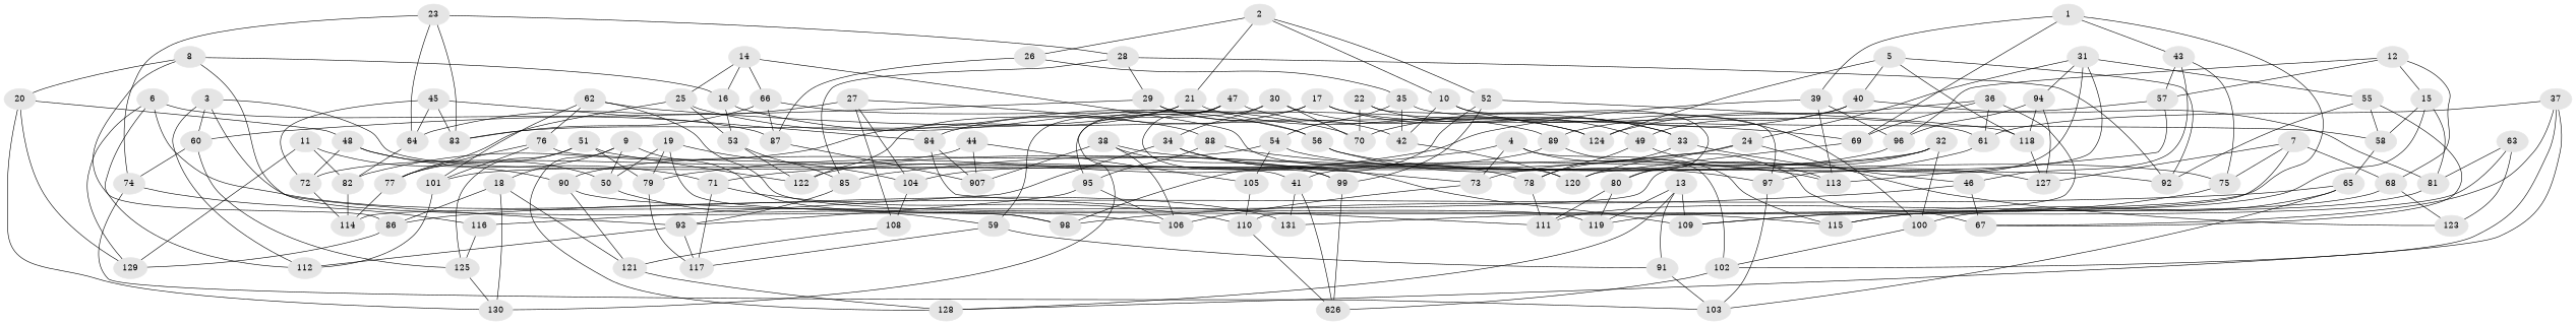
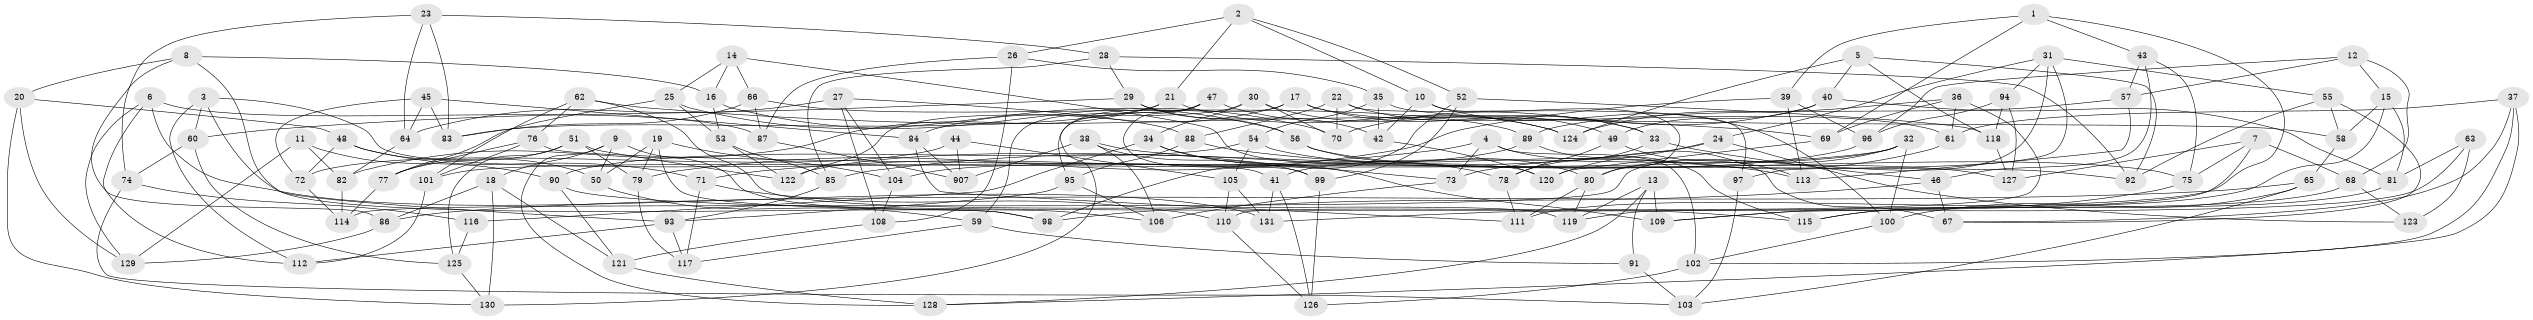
  graph {
    node [color=gray90 style=filled]
    1
    39
    43
    69
    131
    96
    79
    113
    75
    57
    46
    120
    2
    10
    21
    26
    52
    42
    80
    100
    124
    82
    83
    87
    35
    108
    98
    118
    99
    3
    41
    60
    112
-   126 [label=626]
+   126
    74
    125
    4
    67
    71
    73
    102
    110
    117
    106
    5
    40
    92
    81
    70
    49
    127
    6
    129
    n54 [label=907]
    7
    68
    109
    123
    115
    8
    16
    20
    86
    93
    53
    130
    48
    9
    18
    50
    128
    121
    59
    119
    111
    11
    90
    24
    85
    114
    12
    15
    58
    89
    122
    13
    91
    103
    14
    25
    66
    56
    77
    65
    17
    33
    61
    84
    95
    78
    19
    104
    72
    22
    88
    97
    23
    28
    64
    29
    116
    54
    27
    30
    34
    31
    55
    94
    32
    101
    105
    36
    37
    38
    44
    45
    47
    51
    62
    76
    63
    1 -- 39
    1 -- 43
    1 -- 69
    1 -- 131
    39 -- 96
    39 -- 79
    39 -- 113
    43 -- 75
    43 -- 57
    43 -- 46
    69 -- 120
    96 -- 122
    79 -- 117
    75 -- 109
    57 -- 113
    57 -- 89
    46 -- 98
    46 -- 67
    2 -- 10
    2 -- 21
    2 -- 26
    2 -- 52
    10 -- 42
    10 -- 80
    10 -- 100
    21 -- 124
    21 -- 82
    21 -- 83
    26 -- 87
    26 -- 35
+   26 -- 108
    52 -- 98
    52 -- 118
    52 -- 99
    42 -- 120
    80 -- 119
    80 -- 111
    100 -- 102
    82 -- 114
    87 -- n54
    35 -- 42
    35 -- 58
    35 -- 54
    108 -- 121
    118 -- 127
    99 -- 126
    3 -- 98
    3 -- 41
    3 -- 60
    3 -- 112
    41 -- 131
    41 -- 126
    60 -- 74
    60 -- 125
    74 -- 103
    74 -- 116
    125 -- 130
    4 -- 67
    4 -- 71
    4 -- 73
    4 -- 102
    71 -- 110
    71 -- 117
    73 -- 106
    102 -- 126
    110 -- 126
    5 -- 124
    5 -- 118
    5 -- 40
    5 -- 92
    40 -- 81
    40 -- 70
    40 -- 49
    81 -- 115
    49 -- 113
    49 -- 78
    6 -- 131
    6 -- 87
    6 -- 112
    6 -- 129
    7 -- 75
    7 -- 127
    7 -- 68
    7 -- 109
    68 -- 123
    68 -- 115
    8 -- 16
    8 -- 20
    8 -- 86
    8 -- 93
    16 -- 70
    16 -- 53
    20 -- 129
    20 -- 130
    20 -- 48
    86 -- 129
    93 -- 112
    93 -- 117
    53 -- 85
    53 -- 122
    48 -- 71
    48 -- 50
    48 -- 72
    9 -- 106
    9 -- 18
    9 -- 50
    9 -- 128
    18 -- 86
    18 -- 130
    18 -- 121
    50 -- 59
    121 -- 128
    59 -- 117
    59 -- 91
    11 -- 82
    11 -- 129
    11 -- 90
    90 -- 115
    90 -- 121
    24 -- 120
    24 -- 123
    24 -- 85
    85 -- 93
    12 -- 96
    12 -- 57
    12 -- 68
    12 -- 15
    15 -- 81
    15 -- 111
    15 -- 58
    58 -- 65
    89 -- 115
    89 -- 104
    13 -- 109
    13 -- 128
    13 -- 119
    13 -- 91
    91 -- 103
    14 -- 120
    14 -- 16
    14 -- 25
    14 -- 66
    25 -- 53
    25 -- 56
    25 -- 77
    66 -- 83
    66 -- 87
    66 -- 89
    56 -- 75
-   56 -- 97
+   56 -- 80
    77 -- 114
    65 -- 100
    65 -- 86
    65 -- 103
    17 -- 33
    17 -- 61
    17 -- 84
    17 -- 95
    33 -- 46
    33 -- 78
    61 -- 73
    84 -- n54
    84 -- 111
    95 -- 106
    95 -- 93
    78 -- 111
    19 -- 79
    19 -- 98
    19 -- 50
    19 -- 104
    104 -- 108
    72 -- 114
    22 -- 70
    22 -- 33
+   22 -- 88
    22 -- 97
    88 -- 113
    88 -- 95
    97 -- 103
    23 -- 83
    23 -- 74
    23 -- 28
    23 -- 64
    28 -- 92
    28 -- 85
    28 -- 29
    64 -- 82
    29 -- 42
    29 -- 60
    29 -- 56
    116 -- 125
    54 -- 127
    54 -- 90
    54 -- 105
    27 -- 108
    27 -- 104
    27 -- 88
    27 -- 64
    30 -- 70
    30 -- 49
    30 -- 122
    30 -- 34
    34 -- 109
    34 -- 78
    34 -- 116
    31 -- 24
    31 -- 114
    31 -- 97
    31 -- 55
    31 -- 94
    55 -- 67
    55 -- 92
    55 -- 58
    94 -- 96
    94 -- 118
    94 -- 127
    32 -- 80
    32 -- 100
    32 -- 41
    32 -- 101
    101 -- 112
+   105 -- 131
    105 -- 110
    36 -- 69
    36 -- 124
    36 -- 110
    36 -- 61
    37 -- 67
    37 -- 102
    37 -- 128
    37 -- 61
    38 -- 99
    38 -- 73
    38 -- 106
    38 -- n54
    44 -- n54
    44 -- 72
    44 -- 105
    45 -- 83
    45 -- 84
    45 -- 72
    45 -- 64
    47 -- 124
    47 -- 99
    47 -- 130
    47 -- 59
    51 -- 79
    51 -- 125
    51 -- 122
    51 -- 77
    62 -- 69
    62 -- 119
    62 -- 101
    62 -- 76
    76 -- 92
    76 -- 77
    76 -- 101
    63 -- 81
    63 -- 123
    63 -- 119
  }
